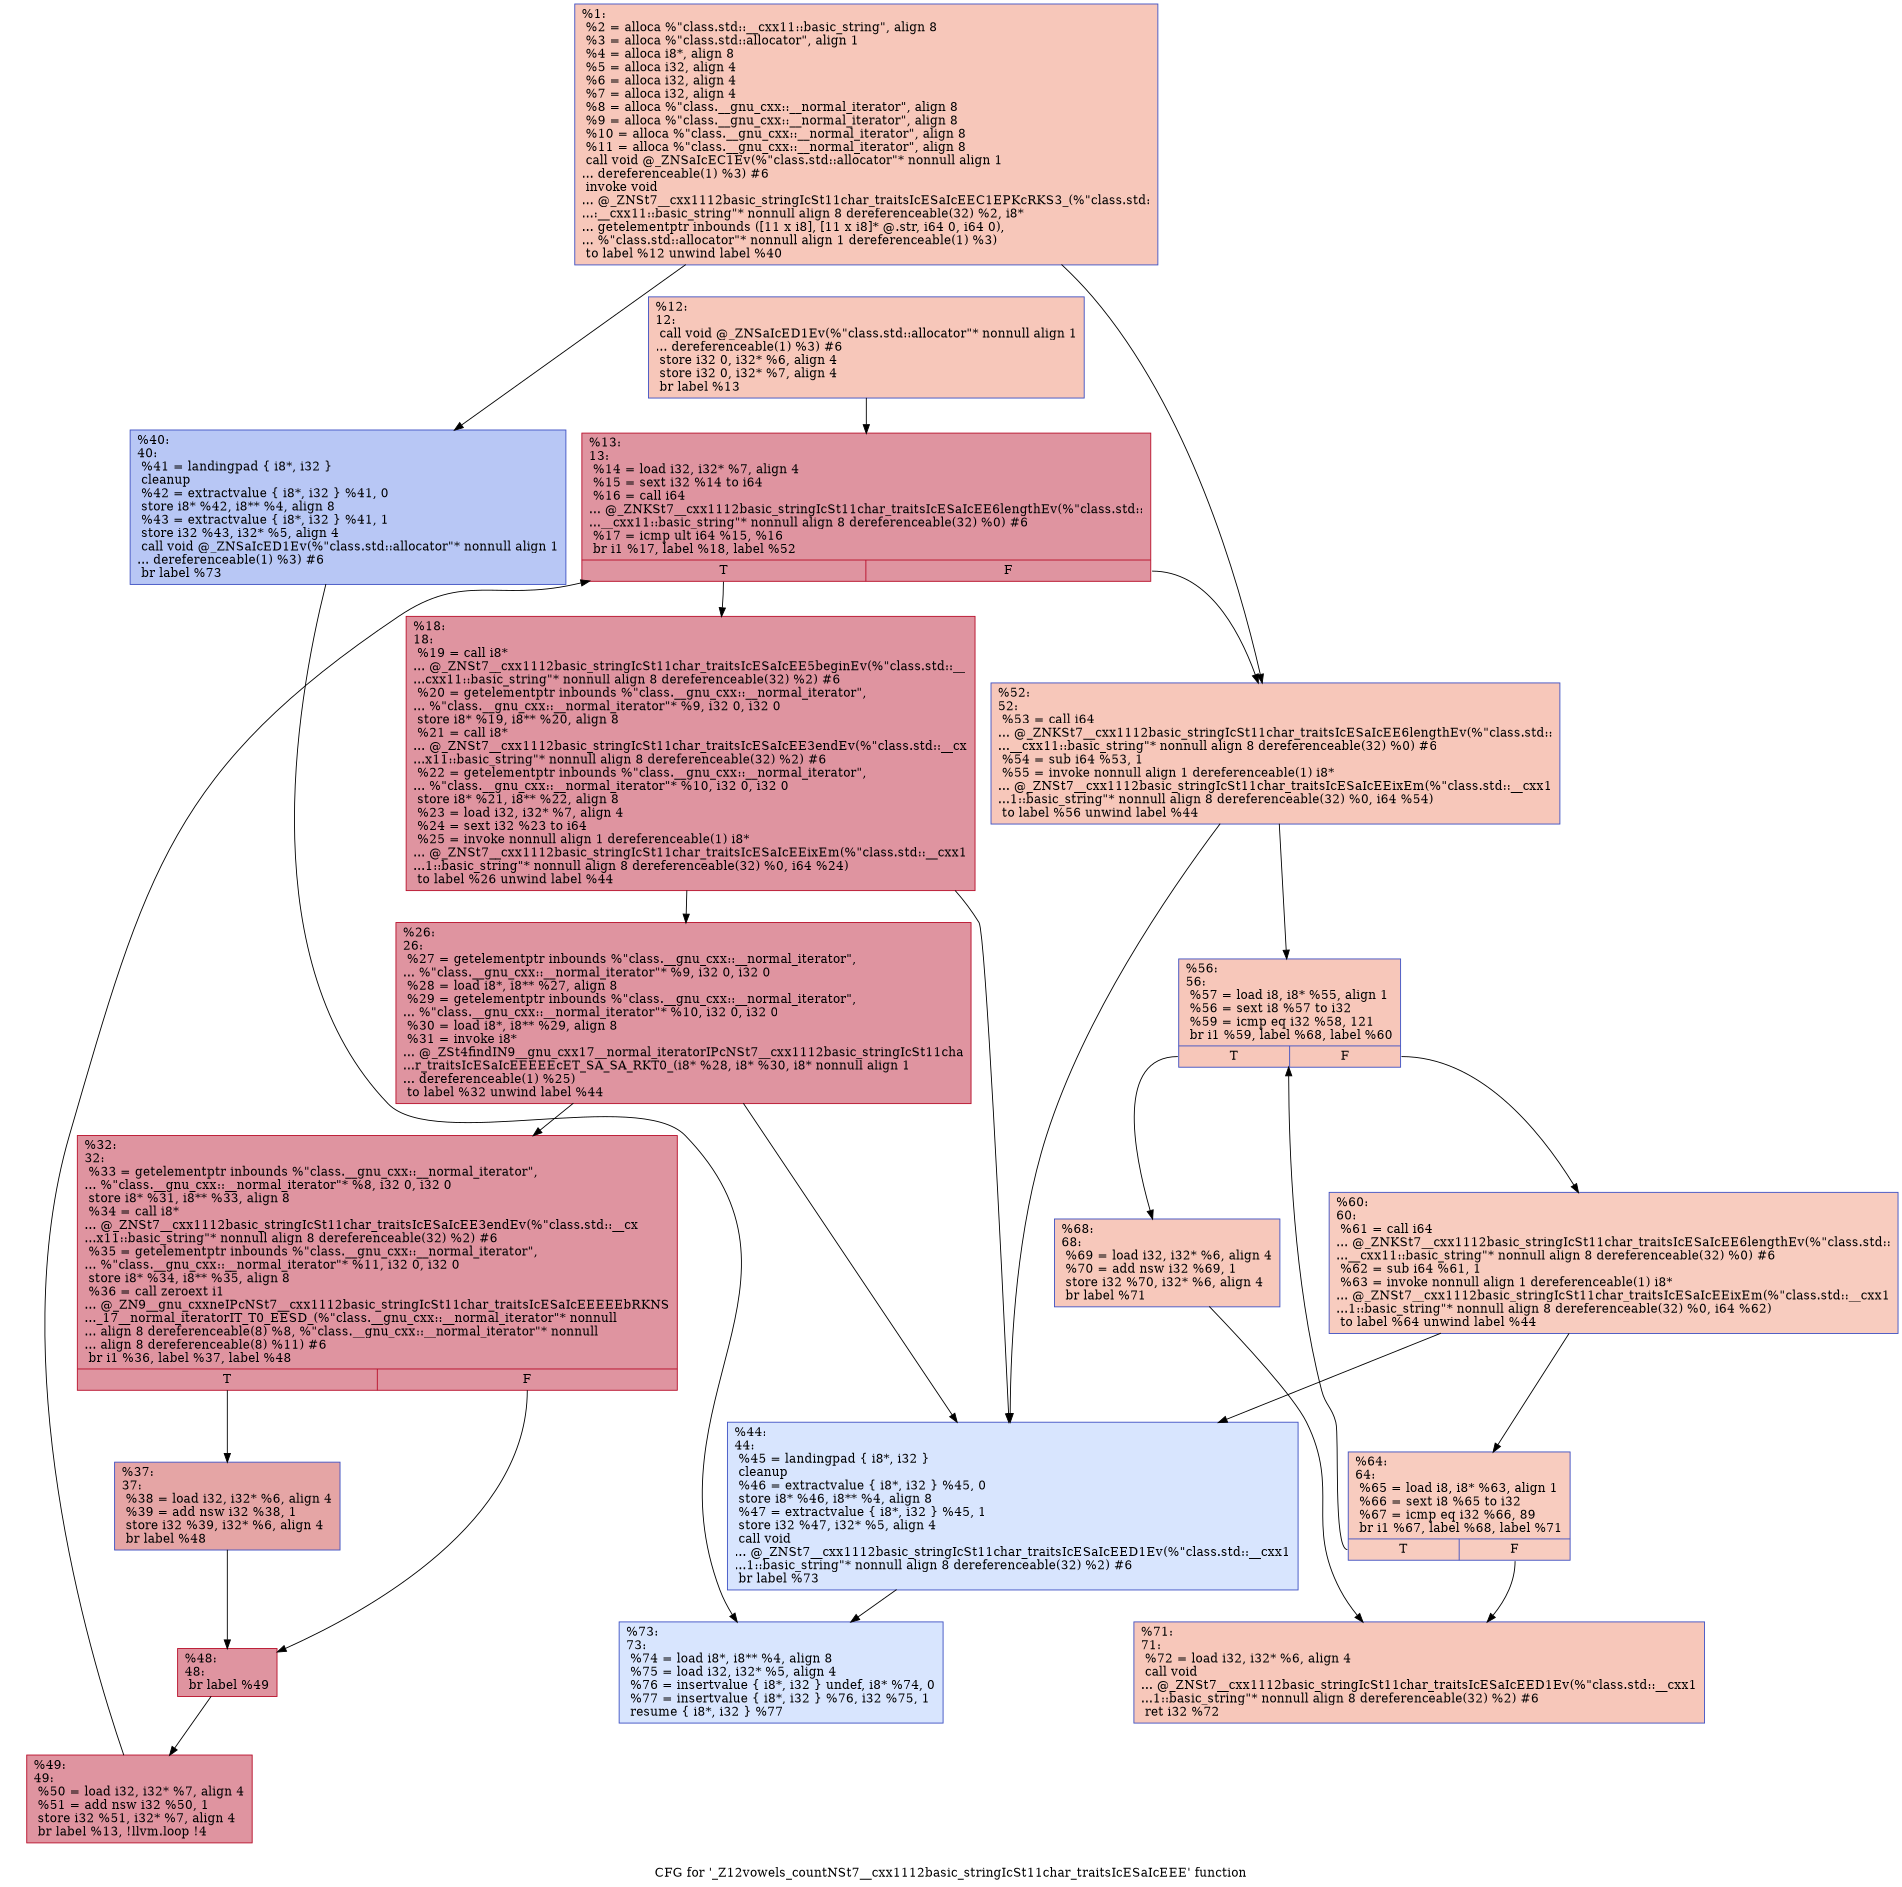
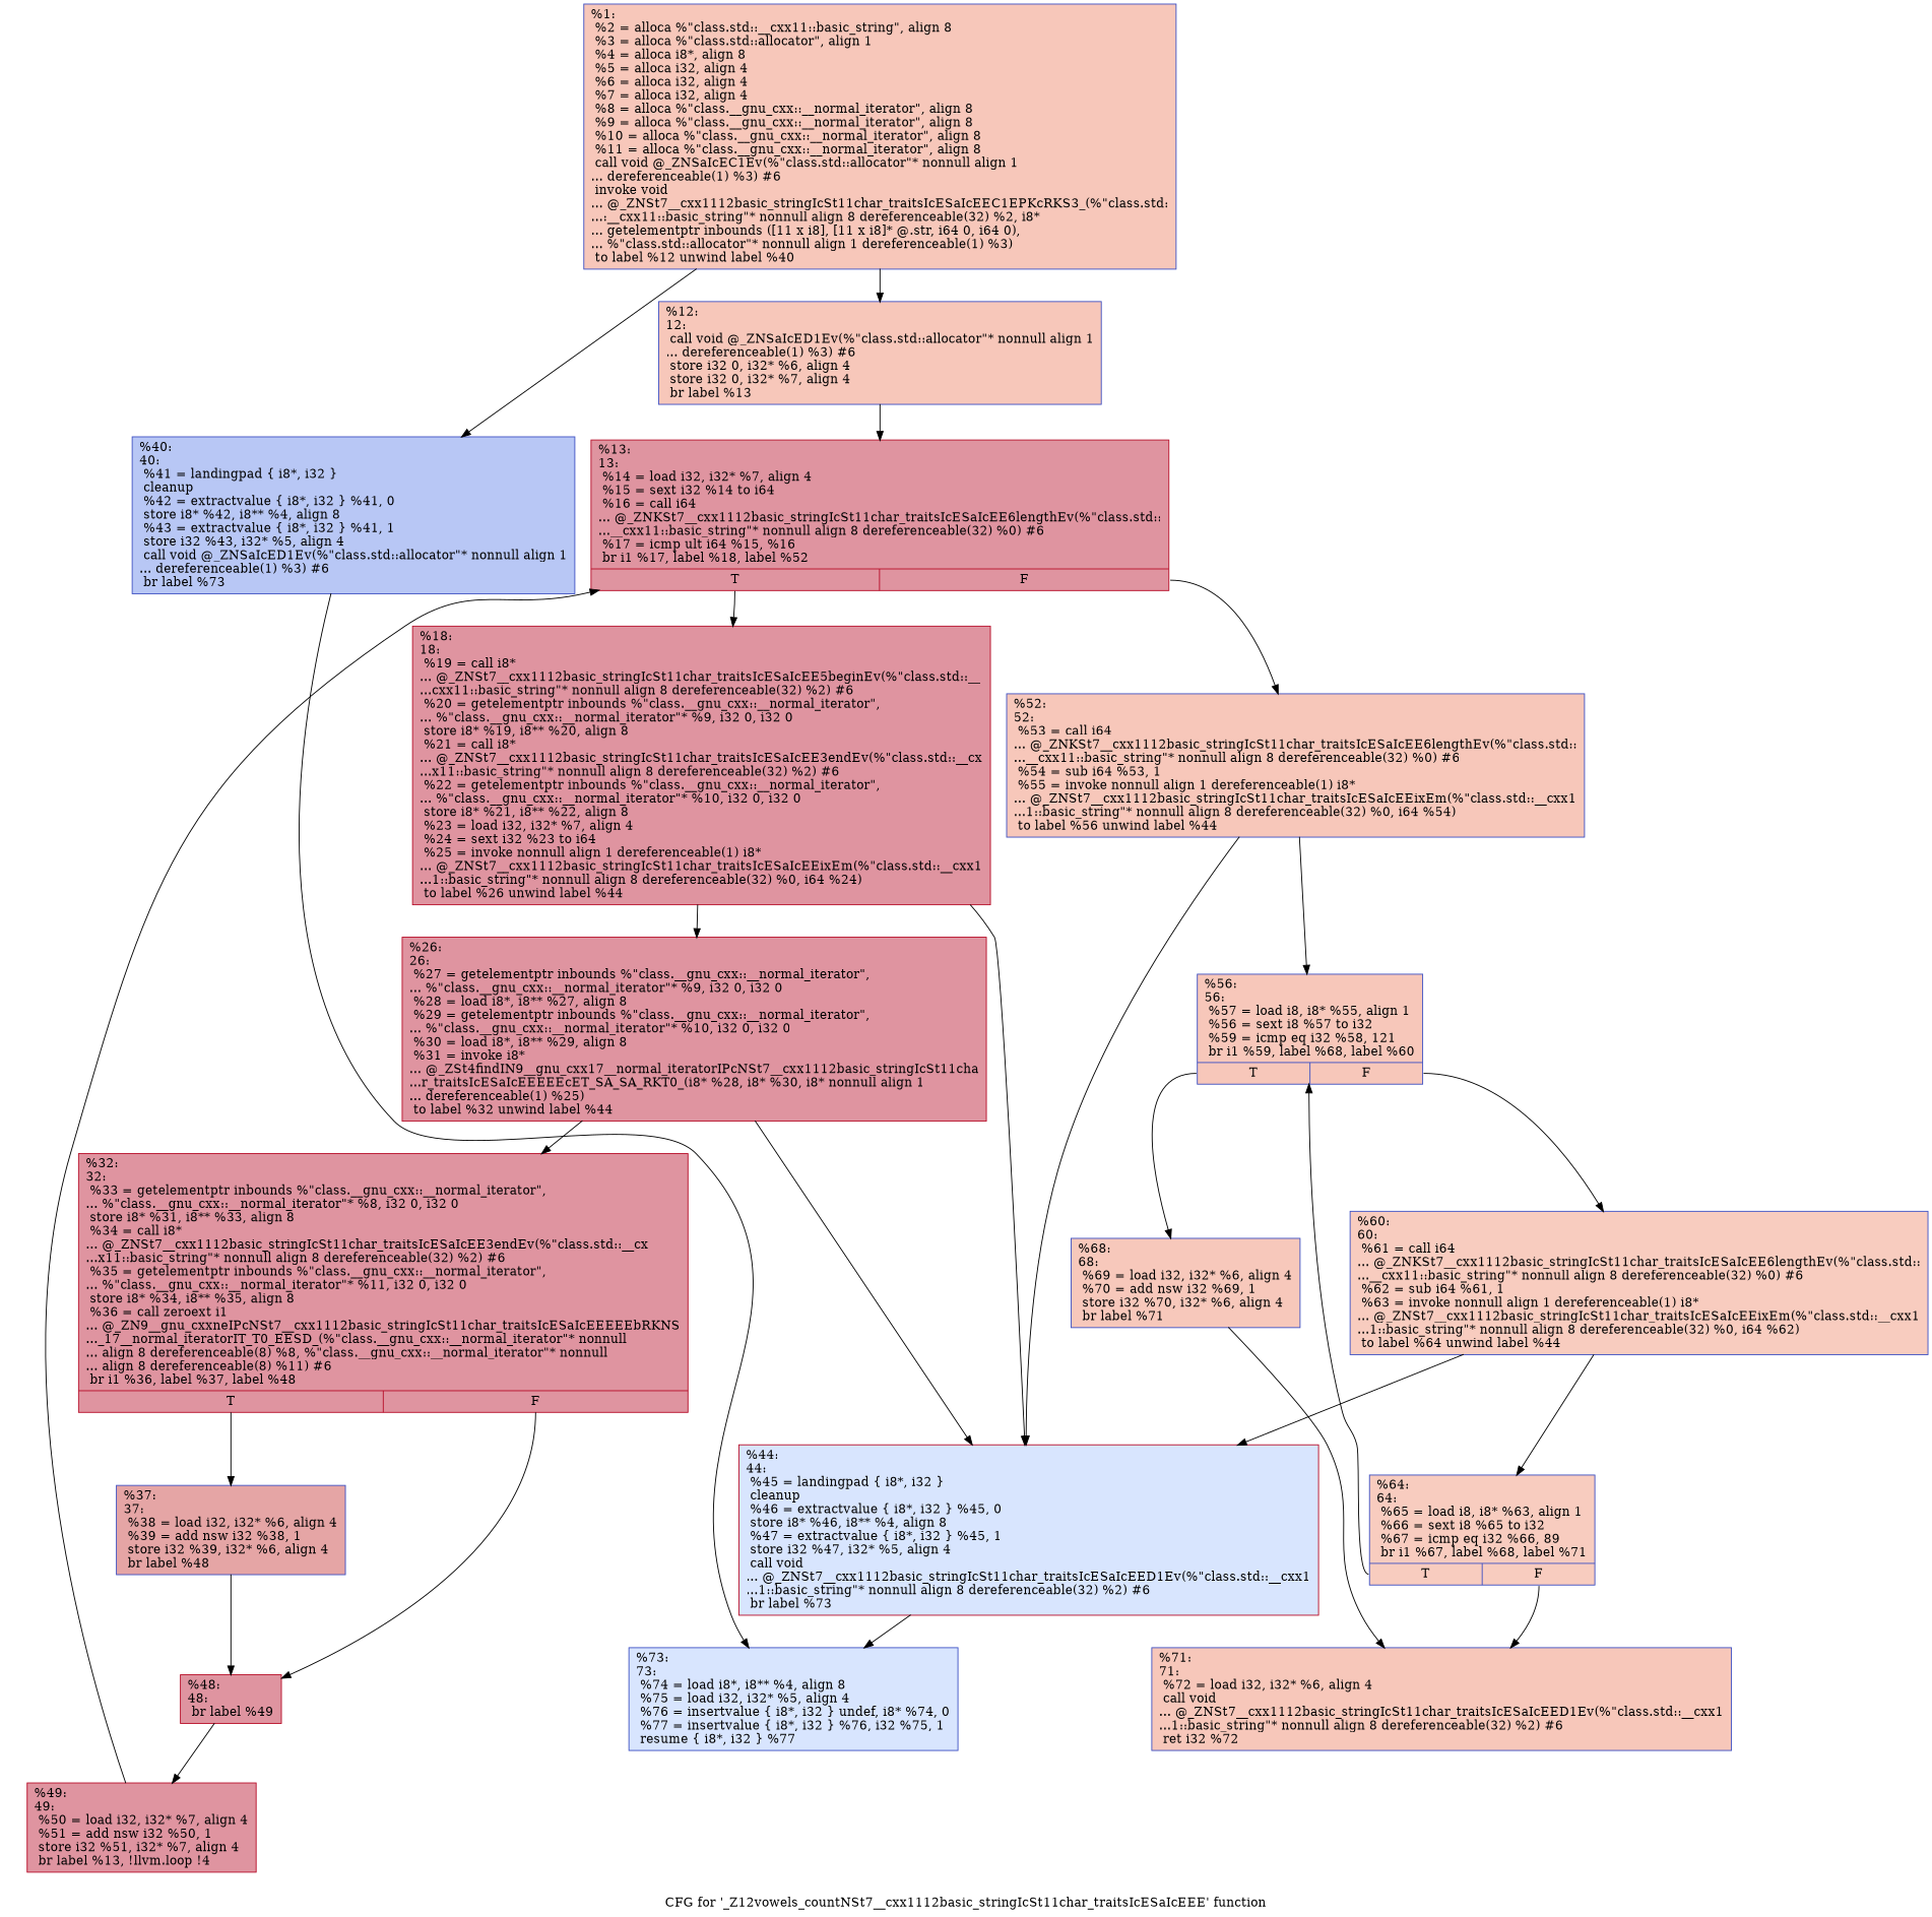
  digraph {
    label="CFG for '_Z12vowels_countNSt7__cxx1112basic_stringIcSt11char_traitsIcESaIcEEE' function"
    node [color="#3d50c3ff" fillcolor="#b70d2870" shape=record style=filled]
    n1 [fillcolor="#ec7f6370" label="{%1:\l  %2 = alloca %\"class.std::__cxx11::basic_string\", align 8\l  %3 = alloca %\"class.std::allocator\", align 1\l  %4 = alloca i8*, align 8\l  %5 = alloca i32, align 4\l  %6 = alloca i32, align 4\l  %7 = alloca i32, align 4\l  %8 = alloca %\"class.__gnu_cxx::__normal_iterator\", align 8\l  %9 = alloca %\"class.__gnu_cxx::__normal_iterator\", align 8\l  %10 = alloca %\"class.__gnu_cxx::__normal_iterator\", align 8\l  %11 = alloca %\"class.__gnu_cxx::__normal_iterator\", align 8\l  call void @_ZNSaIcEC1Ev(%\"class.std::allocator\"* nonnull align 1\l... dereferenceable(1) %3) #6\l  invoke void\l... @_ZNSt7__cxx1112basic_stringIcSt11char_traitsIcESaIcEEC1EPKcRKS3_(%\"class.std:\l...:__cxx11::basic_string\"* nonnull align 8 dereferenceable(32) %2, i8*\l... getelementptr inbounds ([11 x i8], [11 x i8]* @.str, i64 0, i64 0),\l... %\"class.std::allocator\"* nonnull align 1 dereferenceable(1) %3)\l          to label %12 unwind label %40\l}"]
    n2 [fillcolor="#ec7f6370" label="{%12:\l12:                                               \l  call void @_ZNSaIcED1Ev(%\"class.std::allocator\"* nonnull align 1\l... dereferenceable(1) %3) #6\l  store i32 0, i32* %6, align 4\l  store i32 0, i32* %7, align 4\l  br label %13\l}"]
    n3 [fillcolor="#5f7fe870" label="{%40:\l40:                                               \l  %41 = landingpad \{ i8*, i32 \}\l          cleanup\l  %42 = extractvalue \{ i8*, i32 \} %41, 0\l  store i8* %42, i8** %4, align 8\l  %43 = extractvalue \{ i8*, i32 \} %41, 1\l  store i32 %43, i32* %5, align 4\l  call void @_ZNSaIcED1Ev(%\"class.std::allocator\"* nonnull align 1\l... dereferenceable(1) %3) #6\l  br label %73\l}"]
    n4 [color="#b70d28ff" label="{%13:\l13:                                               \l  %14 = load i32, i32* %7, align 4\l  %15 = sext i32 %14 to i64\l  %16 = call i64\l... @_ZNKSt7__cxx1112basic_stringIcSt11char_traitsIcESaIcEE6lengthEv(%\"class.std::\l...__cxx11::basic_string\"* nonnull align 8 dereferenceable(32) %0) #6\l  %17 = icmp ult i64 %15, %16\l  br i1 %17, label %18, label %52\l|{<s0>T|<s1>F}}"]
    n5 [fillcolor="#a7c5fe70" label="{%73:\l73:                                               \l  %74 = load i8*, i8** %4, align 8\l  %75 = load i32, i32* %5, align 4\l  %76 = insertvalue \{ i8*, i32 \} undef, i8* %74, 0\l  %77 = insertvalue \{ i8*, i32 \} %76, i32 %75, 1\l  resume \{ i8*, i32 \} %77\l}"]
    n6 [color="#b70d28ff" label="{%18:\l18:                                               \l  %19 = call i8*\l... @_ZNSt7__cxx1112basic_stringIcSt11char_traitsIcESaIcEE5beginEv(%\"class.std::__\l...cxx11::basic_string\"* nonnull align 8 dereferenceable(32) %2) #6\l  %20 = getelementptr inbounds %\"class.__gnu_cxx::__normal_iterator\",\l... %\"class.__gnu_cxx::__normal_iterator\"* %9, i32 0, i32 0\l  store i8* %19, i8** %20, align 8\l  %21 = call i8*\l... @_ZNSt7__cxx1112basic_stringIcSt11char_traitsIcESaIcEE3endEv(%\"class.std::__cx\l...x11::basic_string\"* nonnull align 8 dereferenceable(32) %2) #6\l  %22 = getelementptr inbounds %\"class.__gnu_cxx::__normal_iterator\",\l... %\"class.__gnu_cxx::__normal_iterator\"* %10, i32 0, i32 0\l  store i8* %21, i8** %22, align 8\l  %23 = load i32, i32* %7, align 4\l  %24 = sext i32 %23 to i64\l  %25 = invoke nonnull align 1 dereferenceable(1) i8*\l... @_ZNSt7__cxx1112basic_stringIcSt11char_traitsIcESaIcEEixEm(%\"class.std::__cxx1\l...1::basic_string\"* nonnull align 8 dereferenceable(32) %0, i64 %24)\l          to label %26 unwind label %44\l}"]
    n7 [fillcolor="#ec7f6370" label="{%52:\l52:                                               \l  %53 = call i64\l... @_ZNKSt7__cxx1112basic_stringIcSt11char_traitsIcESaIcEE6lengthEv(%\"class.std::\l...__cxx11::basic_string\"* nonnull align 8 dereferenceable(32) %0) #6\l  %54 = sub i64 %53, 1\l  %55 = invoke nonnull align 1 dereferenceable(1) i8*\l... @_ZNSt7__cxx1112basic_stringIcSt11char_traitsIcESaIcEEixEm(%\"class.std::__cxx1\l...1::basic_string\"* nonnull align 8 dereferenceable(32) %0, i64 %54)\l          to label %56 unwind label %44\l}"]
    n8 [color="#b70d28ff" label="{%26:\l26:                                               \l  %27 = getelementptr inbounds %\"class.__gnu_cxx::__normal_iterator\",\l... %\"class.__gnu_cxx::__normal_iterator\"* %9, i32 0, i32 0\l  %28 = load i8*, i8** %27, align 8\l  %29 = getelementptr inbounds %\"class.__gnu_cxx::__normal_iterator\",\l... %\"class.__gnu_cxx::__normal_iterator\"* %10, i32 0, i32 0\l  %30 = load i8*, i8** %29, align 8\l  %31 = invoke i8*\l... @_ZSt4findIN9__gnu_cxx17__normal_iteratorIPcNSt7__cxx1112basic_stringIcSt11cha\l...r_traitsIcESaIcEEEEEcET_SA_SA_RKT0_(i8* %28, i8* %30, i8* nonnull align 1\l... dereferenceable(1) %25)\l          to label %32 unwind label %44\l}"]
-   n9 [fillcolor="#a7c5fe70" label="{%44:\l44:                                               \l  %45 = landingpad \{ i8*, i32 \}\l          cleanup\l  %46 = extractvalue \{ i8*, i32 \} %45, 0\l  store i8* %46, i8** %4, align 8\l  %47 = extractvalue \{ i8*, i32 \} %45, 1\l  store i32 %47, i32* %5, align 4\l  call void\l... @_ZNSt7__cxx1112basic_stringIcSt11char_traitsIcESaIcEED1Ev(%\"class.std::__cxx1\l...1::basic_string\"* nonnull align 8 dereferenceable(32) %2) #6\l  br label %73\l}"]
+   n9 [color="#b70d28ff" fillcolor="#a7c5fe70" label="{%44:\l44:                                               \l  %45 = landingpad \{ i8*, i32 \}\l          cleanup\l  %46 = extractvalue \{ i8*, i32 \} %45, 0\l  store i8* %46, i8** %4, align 8\l  %47 = extractvalue \{ i8*, i32 \} %45, 1\l  store i32 %47, i32* %5, align 4\l  call void\l... @_ZNSt7__cxx1112basic_stringIcSt11char_traitsIcESaIcEED1Ev(%\"class.std::__cxx1\l...1::basic_string\"* nonnull align 8 dereferenceable(32) %2) #6\l  br label %73\l}"]
    n10 [fillcolor="#ec7f6370" label="{%56:\l56:                                               \l  %57 = load i8, i8* %55, align 1\l  %56 = sext i8 %57 to i32\l  %59 = icmp eq i32 %58, 121\l  br i1 %59, label %68, label %60\l|{<s0>T|<s1>F}}"]
    n11 [color="#b70d28ff" label="{%32:\l32:                                               \l  %33 = getelementptr inbounds %\"class.__gnu_cxx::__normal_iterator\",\l... %\"class.__gnu_cxx::__normal_iterator\"* %8, i32 0, i32 0\l  store i8* %31, i8** %33, align 8\l  %34 = call i8*\l... @_ZNSt7__cxx1112basic_stringIcSt11char_traitsIcESaIcEE3endEv(%\"class.std::__cx\l...x11::basic_string\"* nonnull align 8 dereferenceable(32) %2) #6\l  %35 = getelementptr inbounds %\"class.__gnu_cxx::__normal_iterator\",\l... %\"class.__gnu_cxx::__normal_iterator\"* %11, i32 0, i32 0\l  store i8* %34, i8** %35, align 8\l  %36 = call zeroext i1\l... @_ZN9__gnu_cxxneIPcNSt7__cxx1112basic_stringIcSt11char_traitsIcESaIcEEEEEbRKNS\l..._17__normal_iteratorIT_T0_EESD_(%\"class.__gnu_cxx::__normal_iterator\"* nonnull\l... align 8 dereferenceable(8) %8, %\"class.__gnu_cxx::__normal_iterator\"* nonnull\l... align 8 dereferenceable(8) %11) #6\l  br i1 %36, label %37, label %48\l|{<s0>T|<s1>F}}"]
    n12 [fillcolor="#ed836670" label="{%68:\l68:                                               \l  %69 = load i32, i32* %6, align 4\l  %70 = add nsw i32 %69, 1\l  store i32 %70, i32* %6, align 4\l  br label %71\l}"]
    n13 [fillcolor="#f08b6e70" label="{%60:\l60:                                               \l  %61 = call i64\l... @_ZNKSt7__cxx1112basic_stringIcSt11char_traitsIcESaIcEE6lengthEv(%\"class.std::\l...__cxx11::basic_string\"* nonnull align 8 dereferenceable(32) %0) #6\l  %62 = sub i64 %61, 1\l  %63 = invoke nonnull align 1 dereferenceable(1) i8*\l... @_ZNSt7__cxx1112basic_stringIcSt11char_traitsIcESaIcEEixEm(%\"class.std::__cxx1\l...1::basic_string\"* nonnull align 8 dereferenceable(32) %0, i64 %62)\l          to label %64 unwind label %44\l}"]
    n14 [fillcolor="#c5333470" label="{%37:\l37:                                               \l  %38 = load i32, i32* %6, align 4\l  %39 = add nsw i32 %38, 1\l  store i32 %39, i32* %6, align 4\l  br label %48\l}"]
    n15 [color="#b70d28ff" label="{%48:\l48:                                               \l  br label %49\l}"]
    n16 [color="#b70d28ff" label="{%49:\l49:                                               \l  %50 = load i32, i32* %7, align 4\l  %51 = add nsw i32 %50, 1\l  store i32 %51, i32* %7, align 4\l  br label %13, !llvm.loop !4\l}"]
    n17 [fillcolor="#ec7f6370" label="{%71:\l71:                                               \l  %72 = load i32, i32* %6, align 4\l  call void\l... @_ZNSt7__cxx1112basic_stringIcSt11char_traitsIcESaIcEED1Ev(%\"class.std::__cxx1\l...1::basic_string\"* nonnull align 8 dereferenceable(32) %2) #6\l  ret i32 %72\l}"]
    n18 [fillcolor="#f08b6e70" label="{%64:\l64:                                               \l  %65 = load i8, i8* %63, align 1\l  %66 = sext i8 %65 to i32\l  %67 = icmp eq i32 %66, 89\l  br i1 %67, label %68, label %71\l|{<s0>T|<s1>F}}"]
-   n1 -> n7
+   n1 -> n2
    n1 -> n3
    n2 -> n4
    n3 -> n5
    n4 -> n6 [tailport=s0]
    n4 -> n7 [tailport=s1]
    n6 -> n8
    n6 -> n9
    n7 -> n9
    n7 -> n10
    n8 -> n9
    n8 -> n11
    n9 -> n5
    n10 -> n12 [tailport=s0]
    n10 -> n13 [tailport=s1]
    n11 -> n14 [tailport=s0]
    n11 -> n15 [tailport=s1]
    n12 -> n17
    n13 -> n9
    n13 -> n18
    n14 -> n15
    n15 -> n16
    n16 -> n4
    n18 -> n10 [tailport=s0]
    n18 -> n17 [tailport=s1]
  }
